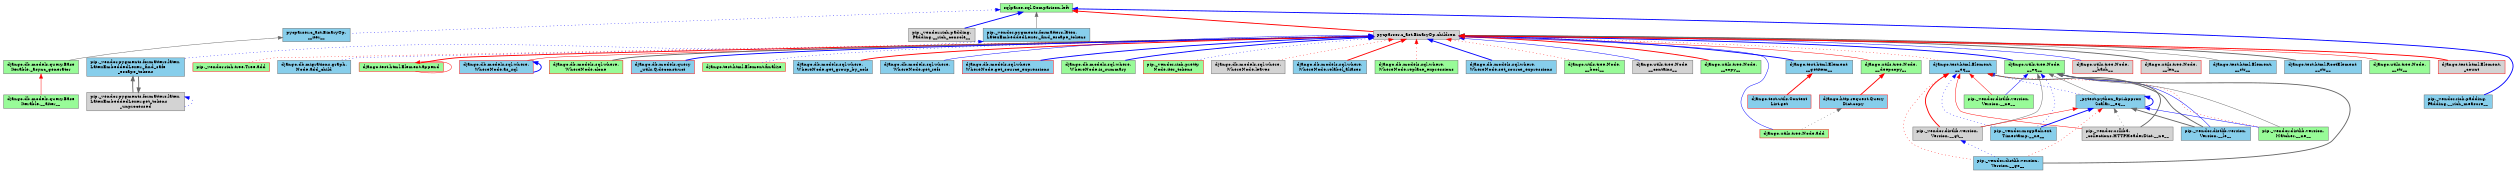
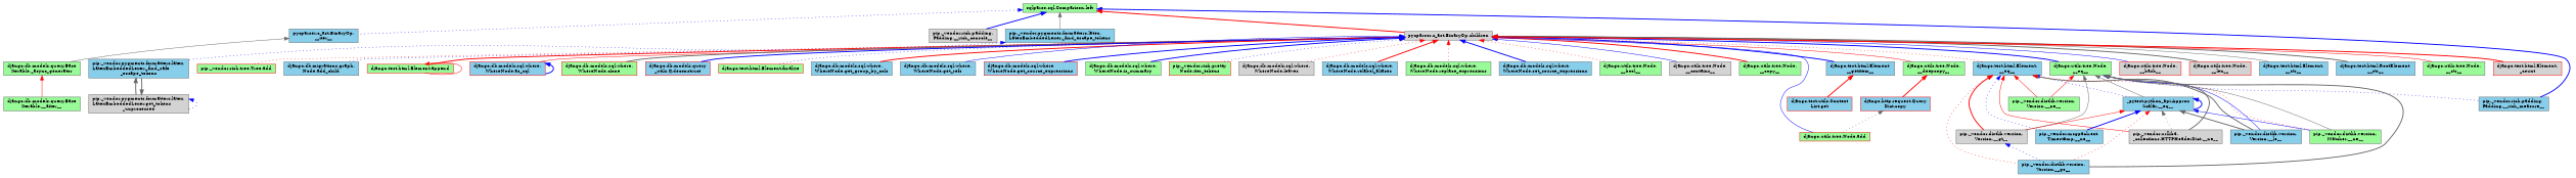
  digraph {
    fontname="DejaVu Serif"
    rankdir=TB
    node [color=grey40 fillcolor=skyblue fontname="DejaVu Serif" fontsize=10 shape=box style=filled]
    edge [color=blue dir=back fontname="DejaVu Serif" fontsize=10 labelfontname=Helvetica labelfontsize=10 style=bold]
    n1 [color=gray40 fillcolor=palegreen fontcolor=black height=0.2 label="sqlparse.sql.Comparison.left" width=0.4]
    n2 [height=0.2 label="pycparser.c_ast.BinaryOp.\l__iter__" width=0.4]
    n3 [fillcolor=lightgrey height=0.2 label="pip._vendor.rich.padding.\lPadding.__rich_console__" width=0.4]
    n4 [height=0.2 label="pip._vendor.rich.padding.\lPadding.__rich_measure__" width=0.4]
    n5 [height=0.2 label="pip._vendor.pygments.formatters.latex.\lLatexEmbeddedLexer._find_escape_tokens" width=0.4]
    n6 [fillcolor=lightgrey height=0.2 label="pycparser.c_ast.BinaryOp.children" width=0.4]
    n7 [fillcolor=palegreen height=0.2 label="django.db.models.query.Base\lIterable._async_generator" width=0.4]
    n8 [height=0.2 label="pip._vendor.pygments.formatters.latex.\lLatexEmbeddedLexer._find_safe\l_escape_tokens" width=0.4]
    n9 [fillcolor=palegreen height=0.2 label="django.utils.tree.Node.\l__bool__" width=0.4]
    n10 [fillcolor=lightgrey height=0.2 label="django.utils.tree.Node.\l__contains__" width=0.4]
    n11 [fillcolor=palegreen height=0.2 label="django.utils.tree.Node.\l__copy__" width=0.4]
    n12 [fillcolor=palegreen height=0.2 label="django.utils.tree.Node.\l__deepcopy__" width=0.4]
    n13 [color=red fillcolor=palegreen height=0.2 label="django.utils.tree.Node.add" width=0.4]
    n14 [height=0.2 label="django.test.html.Element.\l__eq__" width=0.4]
    n15 [fillcolor=palegreen height=0.2 label="django.utils.tree.Node.\l__eq__" width=0.4]
    n16 [height=0.2 label="django.test.html.Element.\l__getitem__" width=0.4]
    n17 [color=red fillcolor=lightgrey height=0.2 label="django.utils.tree.Node.\l__hash__" width=0.4]
    n18 [color=red fillcolor=lightgrey height=0.2 label="django.utils.tree.Node.\l__len__" width=0.4]
    n19 [height=0.2 label="django.test.html.Element.\l__str__" width=0.4]
    n20 [height=0.2 label="django.test.html.RootElement.\l__str__" width=0.4]
    n21 [fillcolor=palegreen height=0.2 label="django.utils.tree.Node.\l__str__" width=0.4]
    n22 [color=red fillcolor=lightgrey height=0.2 label="django.test.html.Element.\l_count" width=0.4]
    n23 [color=red fillcolor=palegreen height=0.2 label="pip._vendor.rich.tree.Tree.add" width=0.4]
    n24 [height=0.2 label="django.db.migrations.graph.\lNode.add_child" width=0.4]
    n25 [color=red fillcolor=palegreen height=0.2 label="django.test.html.Element.append" width=0.4]
    n26 [color=red height=0.2 label="django.db.models.sql.where.\lWhereNode.as_sql" width=0.4]
    n27 [color=red fillcolor=palegreen height=0.2 label="django.db.models.sql.where.\lWhereNode.clone" width=0.4]
    n28 [color=red height=0.2 label="django.db.models.query\l_utils.Q.deconstruct" width=0.4]
    n29 [color=red fillcolor=palegreen height=0.2 label="django.test.html.Element.finalize" width=0.4]
    n30 [height=0.2 label="django.db.models.sql.where.\lWhereNode.get_group_by_cols" width=0.4]
    n31 [height=0.2 label="django.db.models.sql.where.\lWhereNode.get_refs" width=0.4]
    n32 [color=red height=0.2 label="django.db.models.sql.where.\lWhereNode.get_source_expressions" width=0.4]
    n33 [fillcolor=palegreen height=0.2 label="django.db.models.sql.where.\lWhereNode.is_summary" width=0.4]
    n34 [color=red fillcolor=palegreen height=0.2 label="pip._vendor.rich.pretty.\lNode.iter_tokens" width=0.4]
    n35 [fillcolor=lightgrey height=0.2 label="django.db.models.sql.where.\lWhereNode.leaves" width=0.4]
    n36 [height=0.2 label="django.db.models.sql.where.\lWhereNode.relabel_aliases" width=0.4]
    n37 [fillcolor=palegreen height=0.2 label="django.db.models.sql.where.\lWhereNode.replace_expressions" width=0.4]
    n38 [height=0.2 label="django.db.models.sql.where.\lWhereNode.set_source_expressions" width=0.4]
    n39 [fillcolor=palegreen height=0.2 label="django.db.models.query.Base\lIterable.__aiter__" width=0.4]
    n40 [fillcolor=lightgrey height=0.2 label="pip._vendor.pygments.formatters.latex.\lLatexEmbeddedLexer.get_tokens\l_unprocessed" width=0.4]
    n41 [color=red height=0.2 label="django.http.request.Query\lDict.copy" width=0.4]
    n42 [height=0.2 label="_pytest.python_api.Approx\lScalar.__eq__" width=0.4]
    n43 [height=0.2 label="pip._vendor.distlib.version.\lVersion.__ge__" width=0.4]
    n44 [fillcolor=lightgrey height=0.2 label="pip._vendor.distlib.version.\lVersion.__gt__" width=0.4]
    n45 [height=0.2 label="pip._vendor.distlib.version.\lVersion.__le__" width=0.4]
    n46 [fillcolor=palegreen height=0.2 label="pip._vendor.distlib.version.\lMatcher.__ne__" width=0.4]
    n47 [fillcolor=palegreen height=0.2 label="pip._vendor.distlib.version.\lVersion.__ne__" width=0.4]
    n48 [height=0.2 label="pip._vendor.msgpack.ext.\lTimestamp.__ne__" width=0.4]
    n49 [fillcolor=lightgrey height=0.2 label="pip._vendor.urllib3.\l_collections.HTTPHeaderDict.__ne__" width=0.4]
    n50 [color=red height=0.2 label="django.test.utils.Context\lList.get" width=0.4]
    n1 -> n2 [style=dotted]
    n1 -> n3
    n1 -> n4
    n1 -> n5 [color=gray40 style=solid]
    n1 -> n6 [color=red]
    n2 -> n7 [color=gray40 style=solid]
    n5 -> n8 [style=dotted]
    n6 -> n9 [color=red style=dotted]
    n6 -> n10 [style=solid]
    n6 -> n11 [color=red]
    n6 -> n12 [color=red style=solid]
    n6 -> n13 [style=solid]
    n6 -> n14 [color=red style=dotted]
    n6 -> n15
    n6 -> n16
    n6 -> n17 [style=solid]
    n6 -> n18 [color=gray40]
    n6 -> n19 [color=gray40 style=solid]
    n6 -> n20 [color=gray40]
    n6 -> n21 [color=red style=solid]
    n6 -> n22 [color=red]
    n6 -> n23 [color=red style=dotted]
    n6 -> n24 [style=dotted]
    n6 -> n25 [color=red]
    n6 -> n26 [color=red style=solid]
    n6 -> n27 [color=gray40]
    n6 -> n28
    n6 -> n29 [style=dotted]
    n6 -> n30 [color=red]
    n6 -> n31 [style=solid]
    n6 -> n32
    n6 -> n33
    n6 -> n34 [style=dotted]
    n6 -> n35 [color=red style=dotted]
    n6 -> n36 [color=red]
    n6 -> n37 [color=red style=dotted]
    n6 -> n38
    n7 -> n39 [color=red style=solid]
    n8 -> n40 [color=gray40]
    n12 -> n41 [color=red]
    n14 -> n42 [style=dotted]
    n14 -> n43 [color=red style=dotted]
    n14 -> n44 [color=red]
    n14 -> n45 [color=gray40]
    n14 -> n46 [color=red style=dotted]
    n14 -> n47 [color=red style=solid]
    n14 -> n48 [style=dotted]
    n14 -> n49 [color=red style=solid]
    n15 -> n42 [color=gray40 style=solid]
    n15 -> n43 [color=gray40]
    n15 -> n44 [color=gray40 style=solid]
    n15 -> n45 [style=solid]
    n15 -> n46 [color=gray40 style=solid]
-   n15 -> n47 [style=solid]
-   n15 -> n48 [style=dotted]
+   n15 -> n47 [color=red style=solid]
+   n15 -> n4 [style=dotted]
    n15 -> n49 [color=gray40]
    n16 -> n50 [color=red]
    n25 -> n25 [color=red style=solid]
    n26 -> n26
    n40 -> n8 [color=gray40]
    n40 -> n40 [style=dotted]
    n41 -> n13 [color=gray40 style=dotted]
    n42 -> n42
    n42 -> n43 [color=red style=dotted]
    n42 -> n44 [color=red style=solid]
    n42 -> n45 [color=gray40]
    n42 -> n46 [style=solid]
    n42 -> n48
    n42 -> n49 [color=gray40 style=dotted]
    n44 -> n43 [style=dotted]
  }
